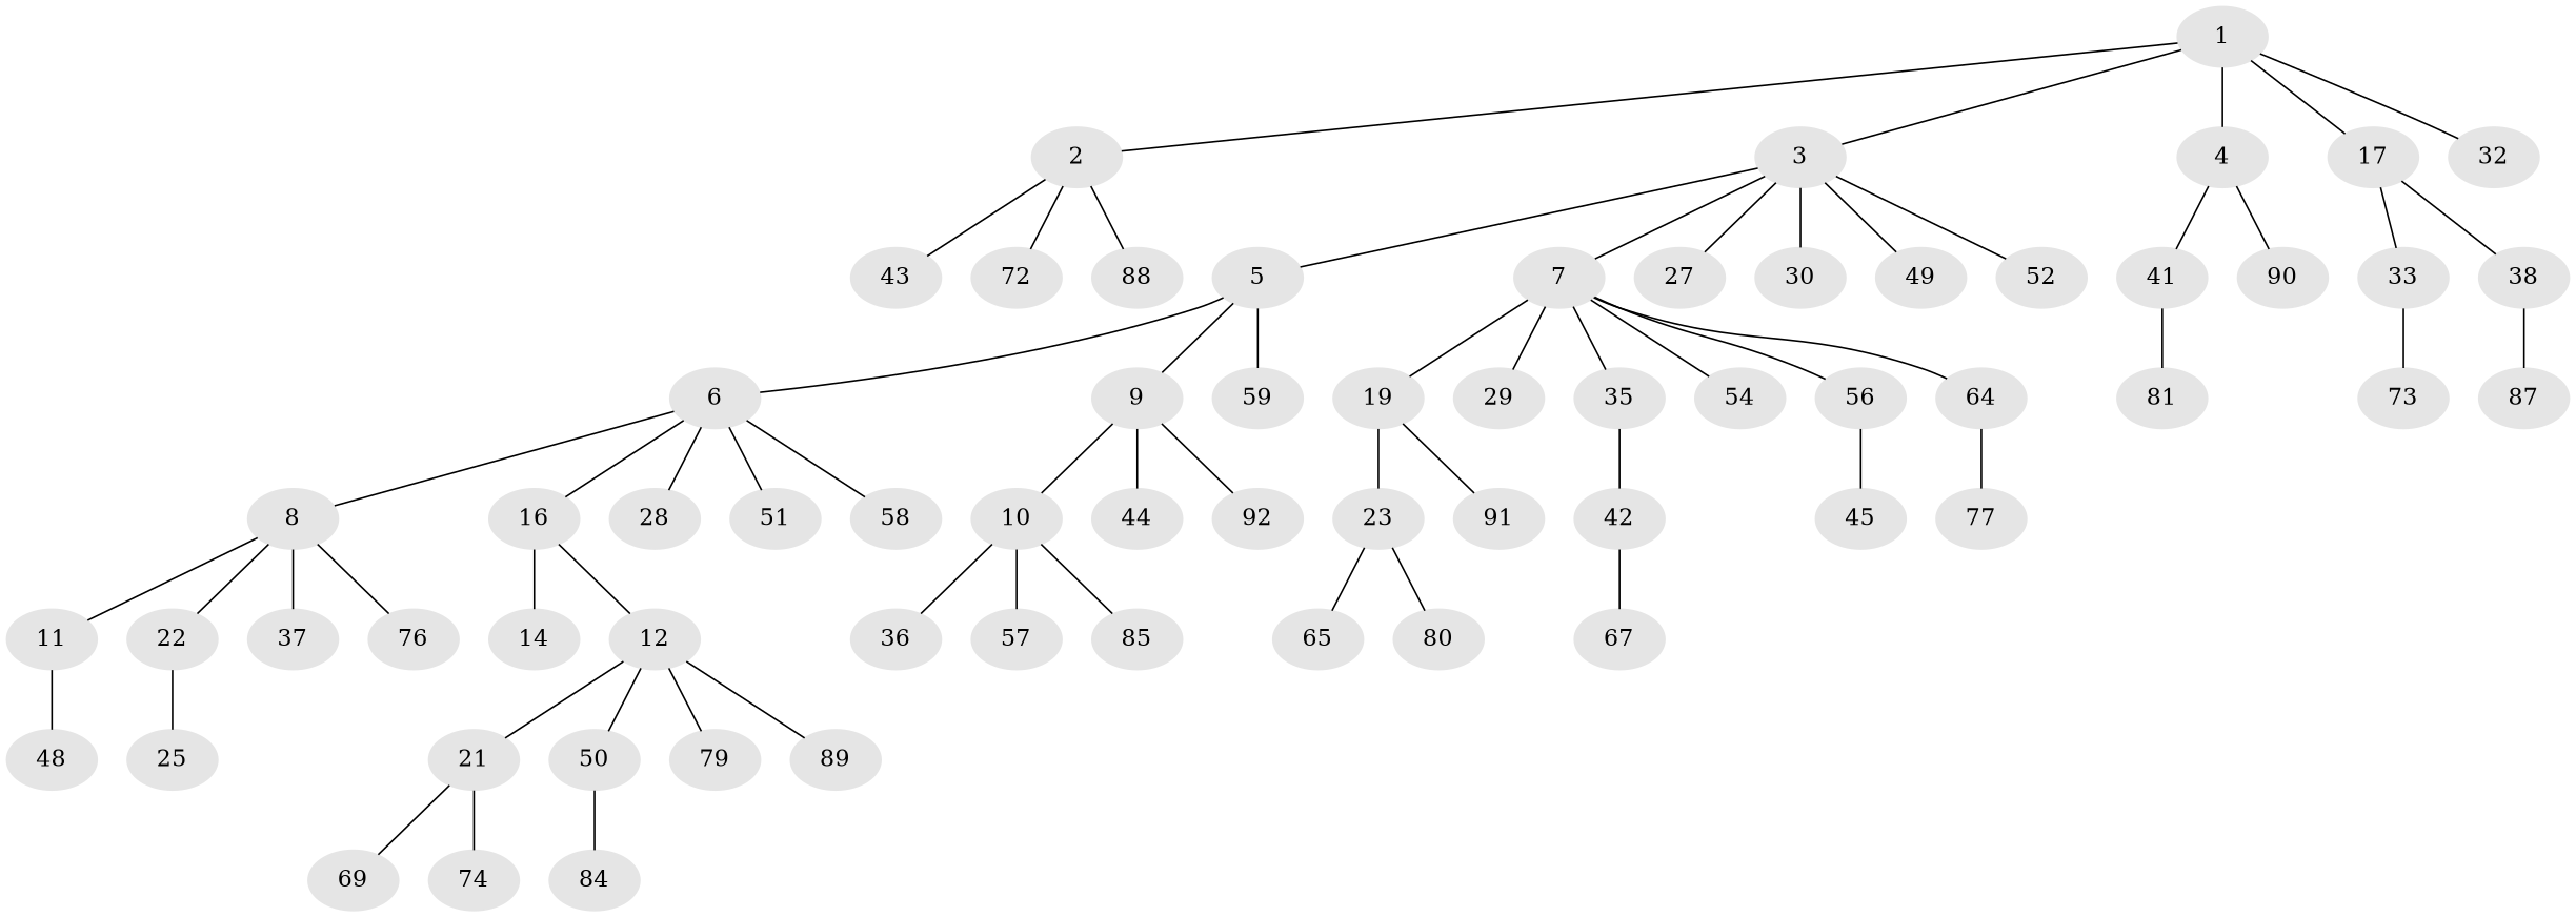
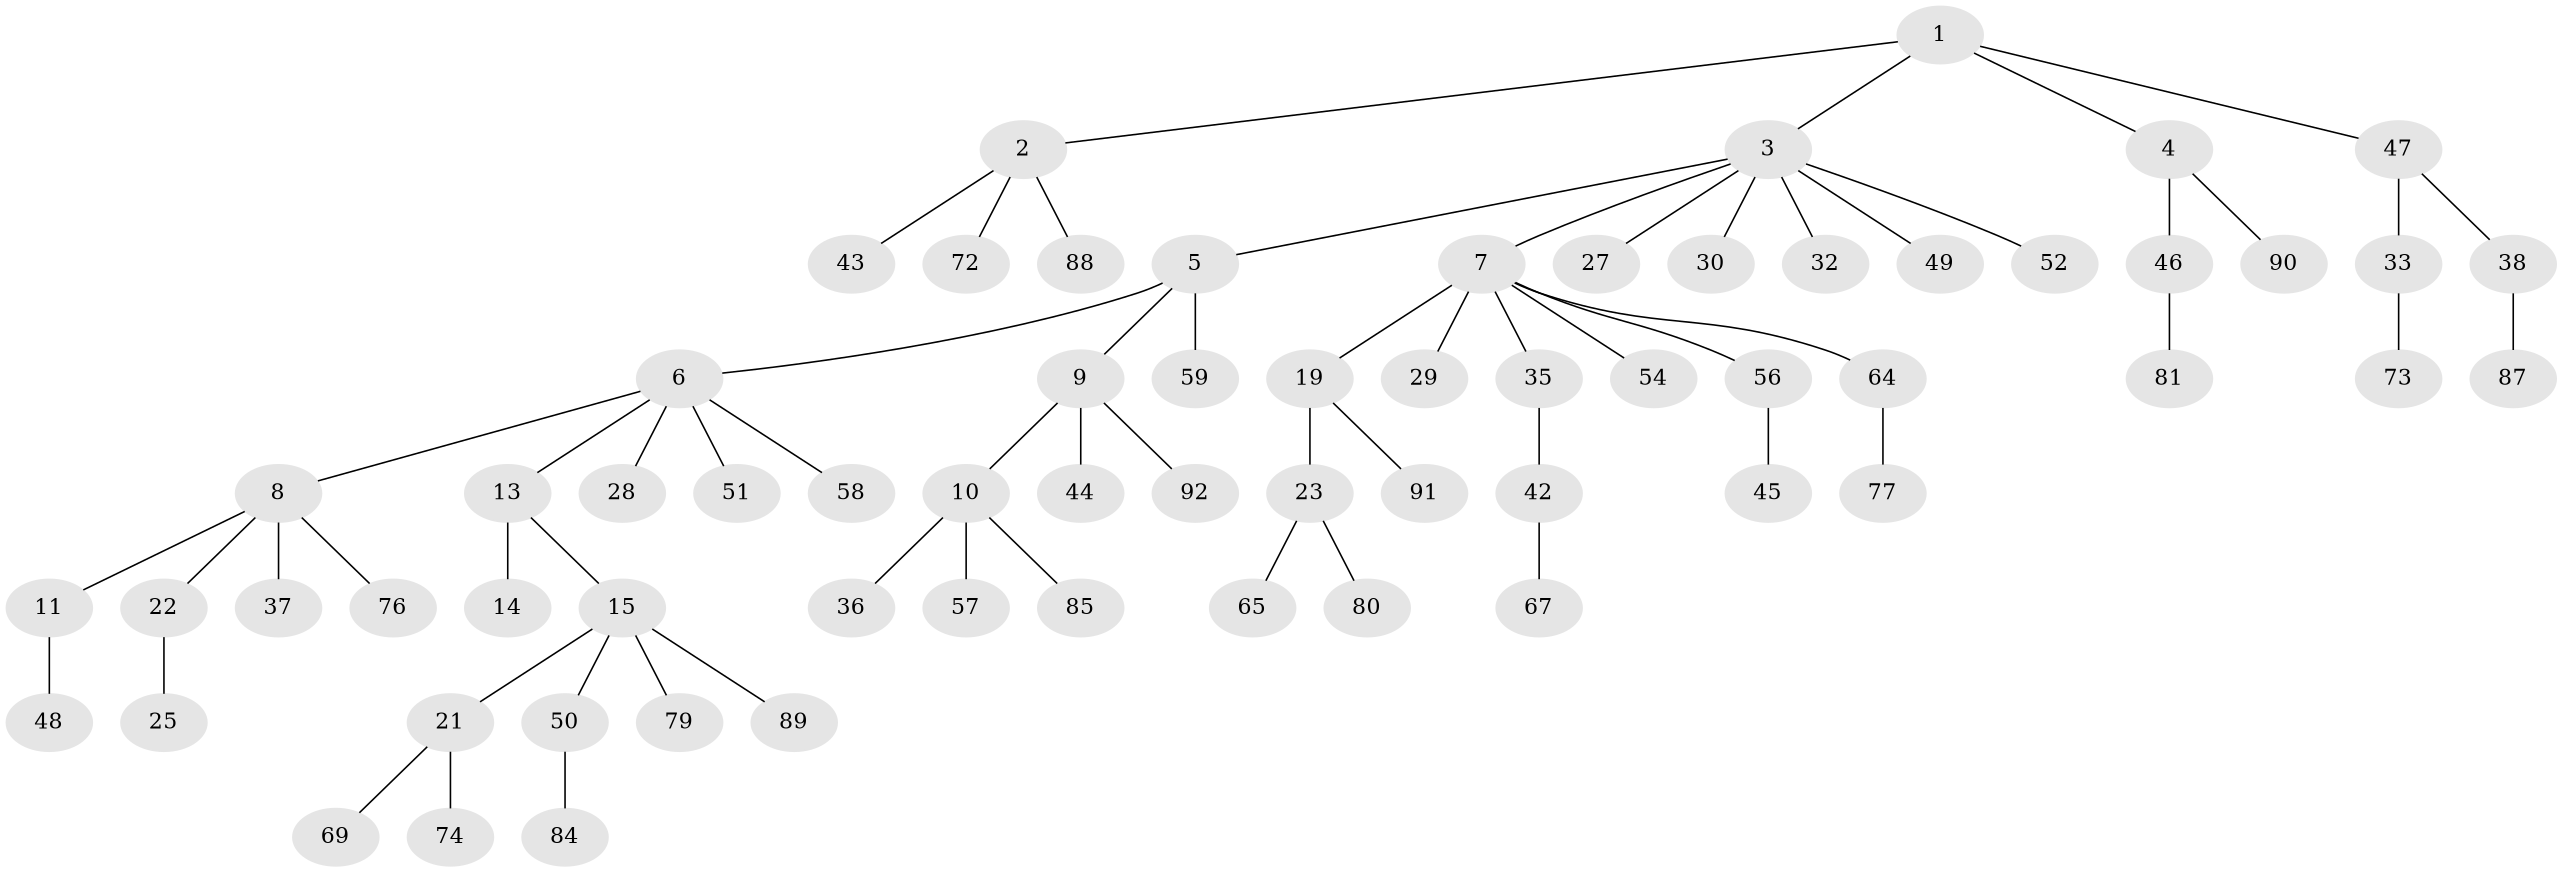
  graph {
    node [color=gray90 style=filled]
    1 [super="+55"]
    2 [super="+53"]
    3 [super="+39"]
    4 [super="+86"]
-   17 [super="+20"]
+   17 [super="+20" label=47]
    43
    72
    88
    5 [super="+34"]
    7 [super="+41"]
    27
    30
    32
    49
    52 [super="+66"]
-   46 [label=41]
+   46
    90
    33 [super="+75"]
    38 [super="+62"]
    6 [super="+47"]
    9 [super="+26"]
    59 [super="+61"]
    19 [super="+24"]
    29
    35 [super="+82"]
    54
    56 [super="+68"]
    64 [super="+71"]
    81
    8 [super="+16"]
-   13 [label=16]
+   13
    28
    51
    58
    10 [super="+12"]
    44 [super="+63"]
    92 [super="+93"]
    11
    22 [super="+31"]
    37
    76 [super="+83"]
    14
-   15 [super="+18" label=12]
+   15 [super="+18"]
    23 [super="+70"]
    91
    42 [super="+60"]
    45
    77
    48
    25
    36 [super="+40"]
    57
    85
    21
    50
    79
    89
    69
    74 [super="+78"]
    84
    73
    87
    65
    80
    67
    1 -- 2
    1 -- 3
    1 -- 4
    1 -- 17
    2 -- 43
    2 -- 72
    2 -- 88
    3 -- 5
    3 -- 7
    3 -- 27
    3 -- 30
-   1 -- 32
+   3 -- 32
    3 -- 49
    3 -- 52
    4 -- 46
    4 -- 90
    17 -- 33
    17 -- 38
    5 -- 6
    5 -- 9
    5 -- 59
    7 -- 19
    7 -- 29
    7 -- 35
    7 -- 54
    7 -- 56
    7 -- 64
    46 -- 81
    33 -- 73
    38 -- 87
    6 -- 8
    6 -- 13
    6 -- 28
    6 -- 51
    6 -- 58
    9 -- 10
    9 -- 44
    9 -- 92
    19 -- 23
    19 -- 91
    35 -- 42
    56 -- 45
    64 -- 77
    8 -- 11
    8 -- 22
    8 -- 37
    8 -- 76
    13 -- 14
    13 -- 15
    10 -- 36
    10 -- 57
    10 -- 85
    11 -- 48
    22 -- 25
    15 -- 21
    15 -- 50
    15 -- 79
    15 -- 89
    23 -- 65
    23 -- 80
    42 -- 67
    21 -- 69
    21 -- 74
    50 -- 84
  }
